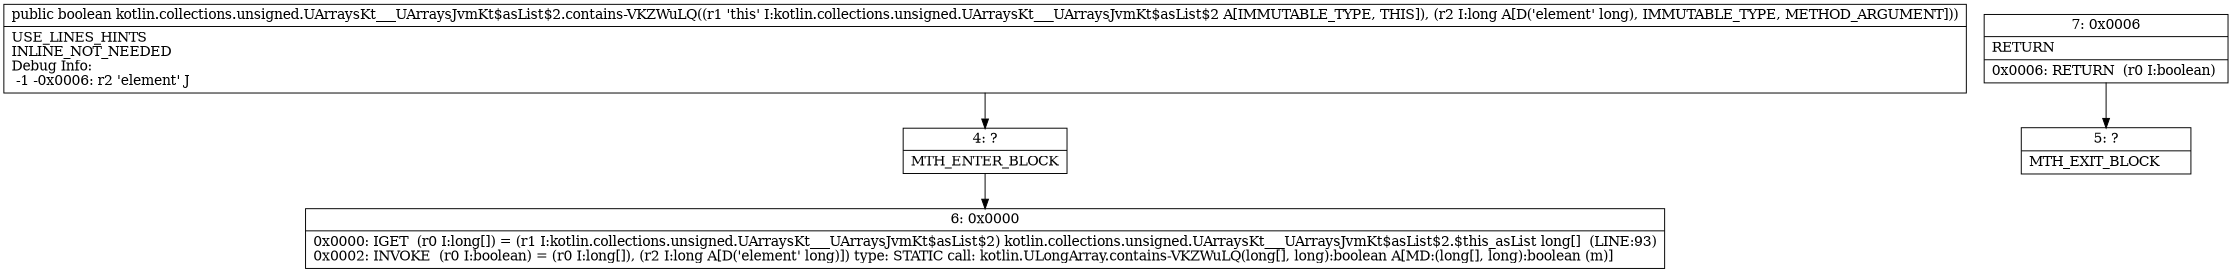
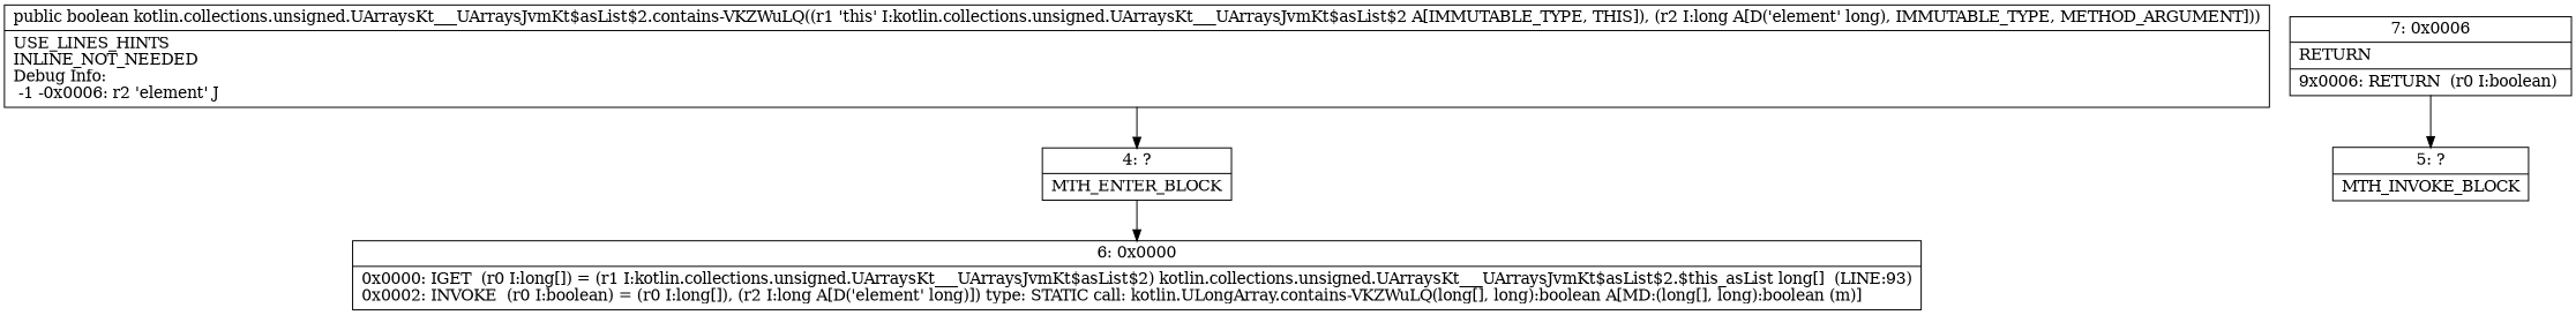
  digraph {
    node [shape=record]
    n1 [label="{4\:\ ?|MTH_ENTER_BLOCK\l}"]
    n2 [label="{6\:\ 0x0000|0x0000: IGET  (r0 I:long[]) = (r1 I:kotlin.collections.unsigned.UArraysKt___UArraysJvmKt$asList$2) kotlin.collections.unsigned.UArraysKt___UArraysJvmKt$asList$2.$this_asList long[]  (LINE:93)\l0x0002: INVOKE  (r0 I:boolean) = (r0 I:long[]), (r2 I:long A[D('element' long)]) type: STATIC call: kotlin.ULongArray.contains\-VKZWuLQ(long[], long):boolean A[MD:(long[], long):boolean (m)]\l}"]
-   n3 [label="{7\:\ 0x0006|RETURN\l|0x0006: RETURN  (r0 I:boolean) \l}"]
-   n4 [label="{5\:\ ?|MTH_EXIT_BLOCK\l}"]
+   n3 [label="{7\:\ 0x0006|RETURN\l|9x0006: RETURN  (r0 I:boolean) \l}"]
+   n4 [label="{5\:\ ?|MTH_INVOKE_BLOCK\l}"]
    n5 [label="{public boolean kotlin.collections.unsigned.UArraysKt___UArraysJvmKt$asList$2.contains\-VKZWuLQ((r1 'this' I:kotlin.collections.unsigned.UArraysKt___UArraysJvmKt$asList$2 A[IMMUTABLE_TYPE, THIS]), (r2 I:long A[D('element' long), IMMUTABLE_TYPE, METHOD_ARGUMENT]))  | USE_LINES_HINTS\lINLINE_NOT_NEEDED\lDebug Info:\l  \-1 \-0x0006: r2 'element' J\l}"]
    n1 -> n2
    n3 -> n4
    n5 -> n1
  }
